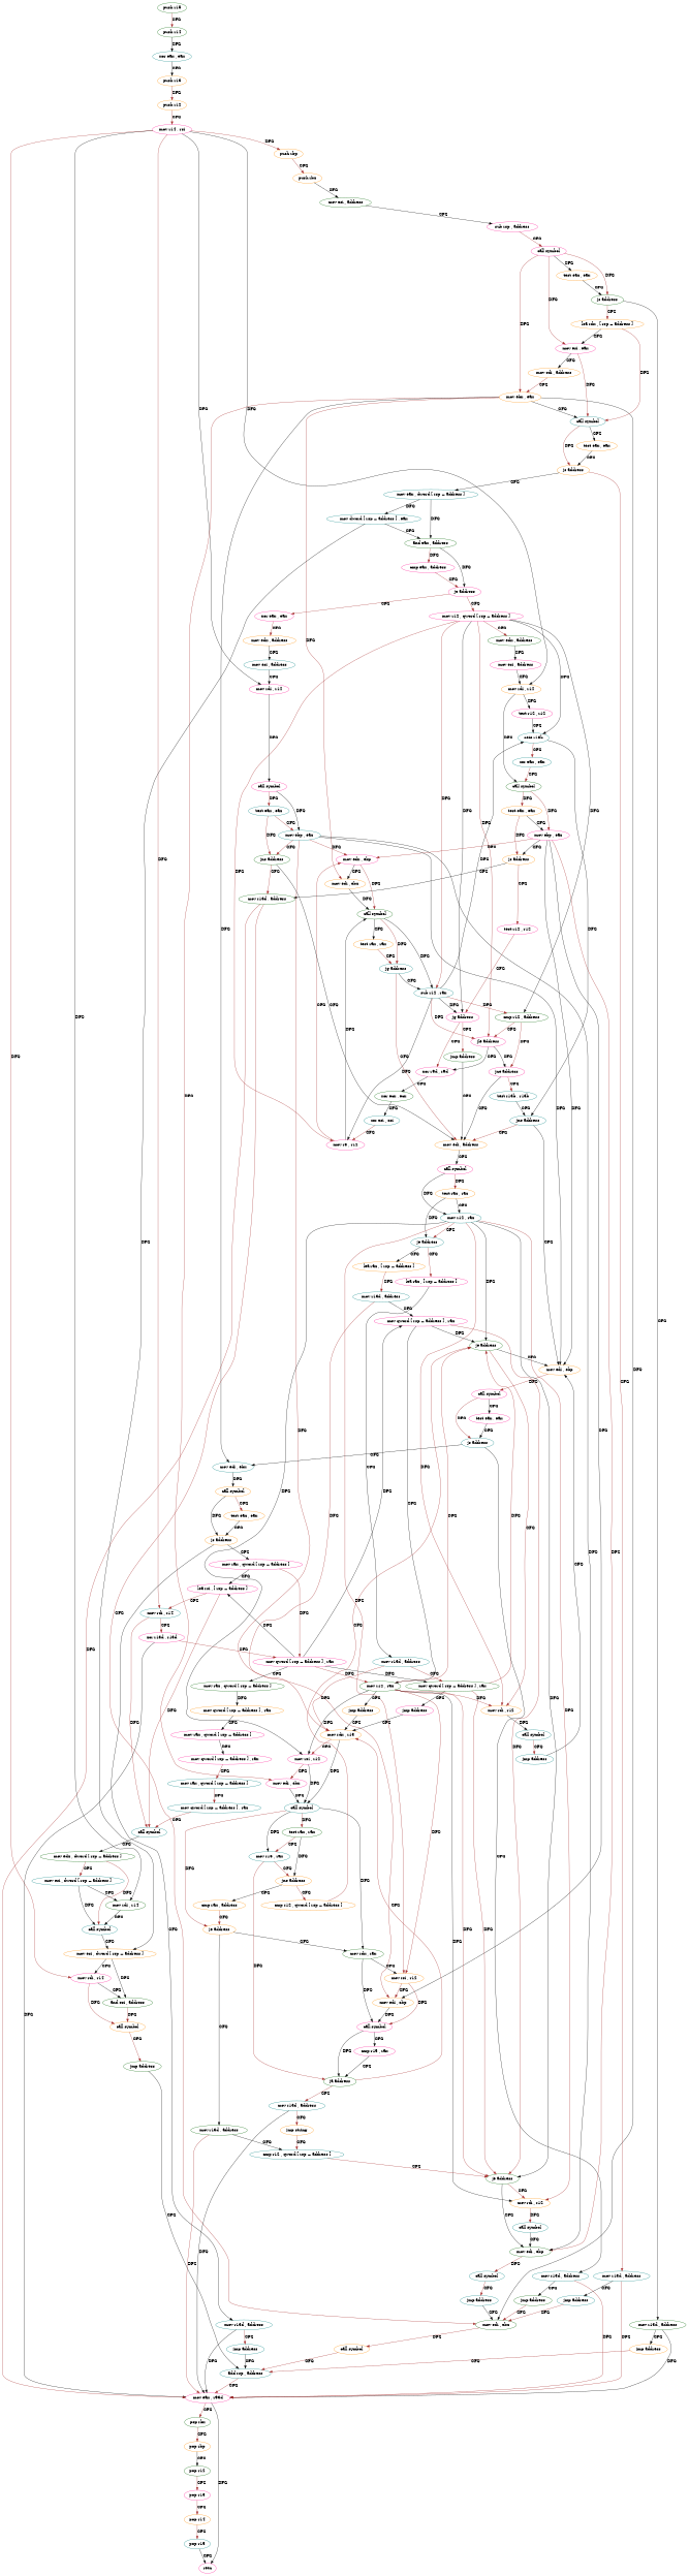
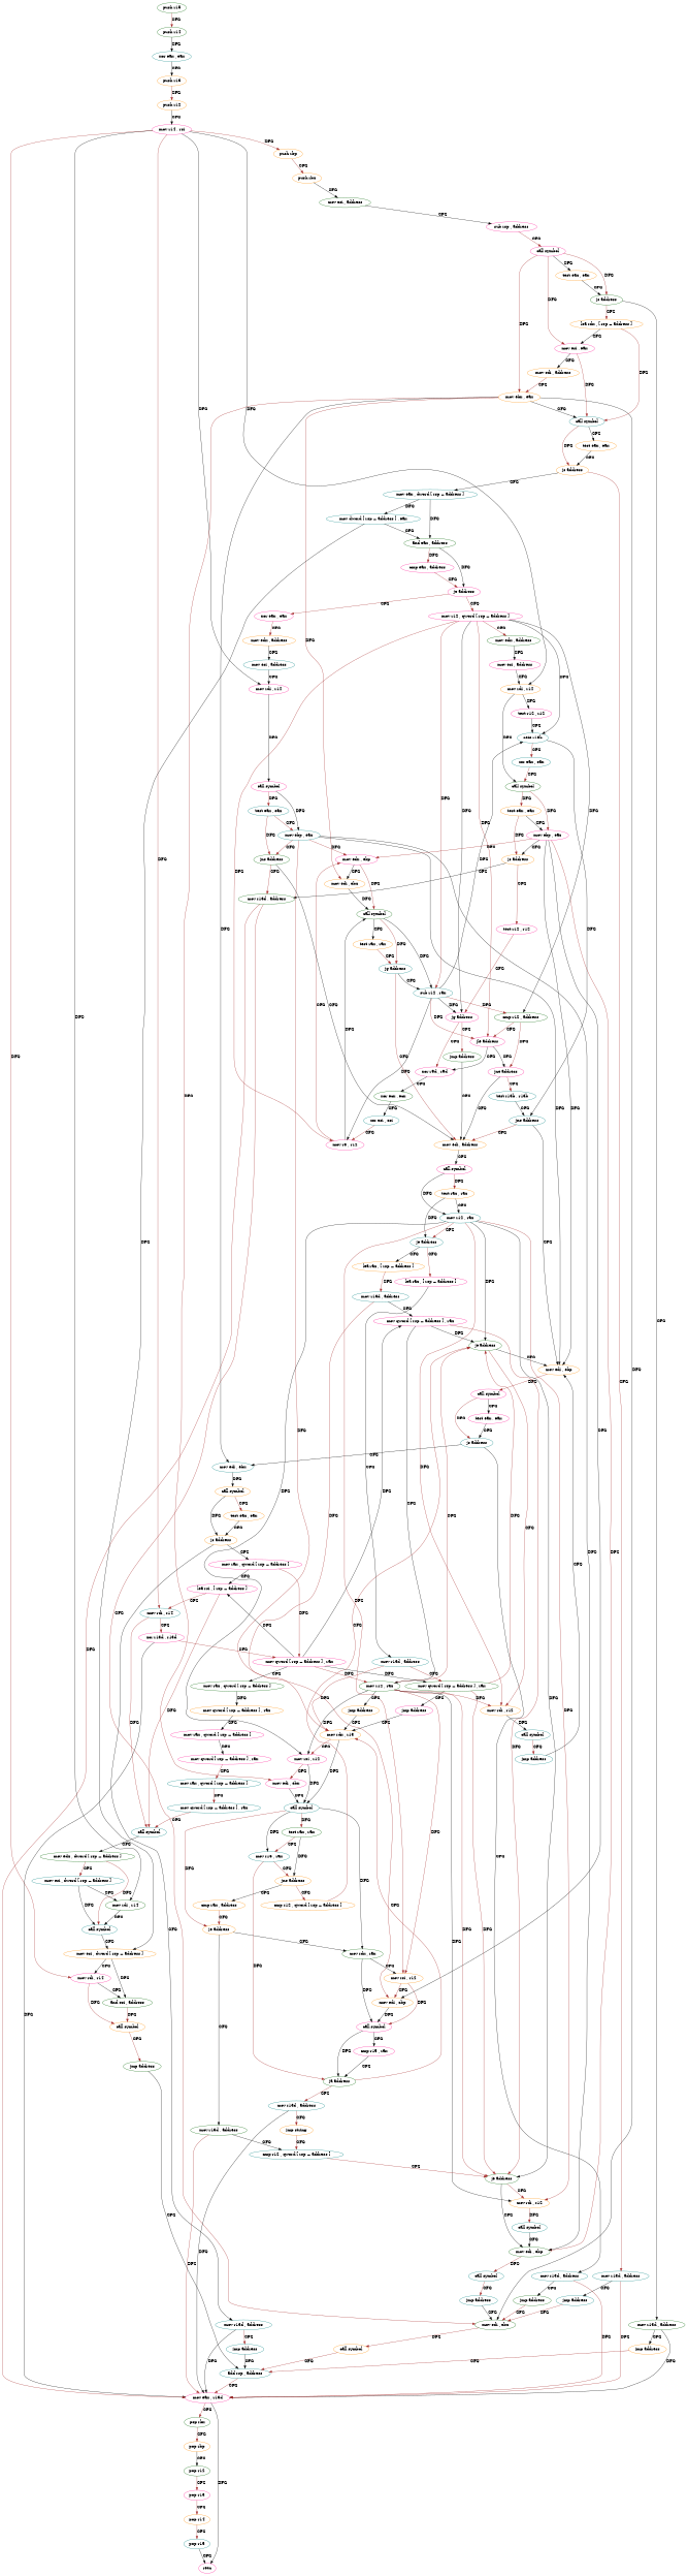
  digraph {
    node [color=teal]
    edge [color=black]
    n1 [color=darkgreen label="push r15"]
    n2 [color=darkgreen label="push r14"]
    n3 [label="xor eax , eax"]
    n4 [color=darkorange label="push r13"]
    n5 [color=darkorange label="push r12"]
    n6 [color=deeppink label="mov r14 , rsi"]
    n7 [color=darkorange label="push rbp"]
    n8 [color=darkorange label="mov rdi , r14"]
    n9 [color=deeppink label="mov rdi , r14"]
    n10 [label="mov rdi , r14"]
    n11 [color=darkgreen label="mov rdi , r14"]
    n12 [color=deeppink label="mov rdi , r14"]
    n13 [color=darkorange label="push rbx"]
    n14 [color=deeppink label="test r12 , r12"]
    n15 [color=darkgreen label="call symbol"]
    n16 [color=deeppink label="call symbol"]
    n17 [label="call symbol"]
    n18 [color=deeppink label="xor r13d , r13d"]
    n19 [label="call symbol"]
    n20 [color=darkgreen label="and esi , address"]
    n21 [color=darkorange label="call symbol"]
    n22 [color=darkgreen label="mov esi , address"]
    n23 [color=deeppink label="sub rsp , address"]
    n24 [color=deeppink label="call symbol"]
    n25 [color=darkorange label="test eax , eax"]
    n26 [color=darkgreen label="js address"]
    n27 [color=deeppink label="mov esi , eax"]
    n28 [color=darkorange label="mov ebx , eax"]
    n29 [color=darkgreen label="mov r13d , address"]
    n30 [color=darkorange label="lea rdx , [ rsp + address ]"]
    n31 [label="call symbol"]
    n32 [color=darkorange label="mov edi , address"]
    n33 [color=darkgreen label="mov edi , ebx"]
    n34 [color=darkorange label="mov edi , ebx"]
    n35 [color=deeppink label="mov edi , ebx"]
    n36 [label="mov edi , ebx"]
    n37 [color=darkorange label="jmp address"]
-   n38 [color=deeppink label="mov eax , r93d"]
+   n38 [color=deeppink label="mov eax , r13d"]
    n39 [label="add rsp , address"]
    n40 [color=darkgreen label="pop rbx"]
    n41 [color=deeppink label=retn]
    n42 [color=darkorange label="test eax , eax"]
    n43 [color=darkorange label="js address"]
    n44 [color=darkorange label="call symbol"]
    n45 [color=darkgreen label="call symbol"]
    n46 [label="call symbol"]
    n47 [color=darkorange label="call symbol"]
    n48 [label="mov r13d , address"]
    n49 [label="mov eax , dword [ rsp + address ]"]
    n50 [label="jmp address"]
    n51 [label="mov dword [ rsp + address ] , eax"]
    n52 [color=darkgreen label="and eax , address"]
    n53 [color=darkorange label="mov esi , dword [ rsp + address ]"]
    n54 [color=deeppink label="cmp eax , address"]
    n55 [color=deeppink label="je address"]
    n56 [color=darkorange label="pop rbp"]
    n57 [color=darkgreen label="pop r12"]
    n58 [color=deeppink label="pop r13"]
    n59 [color=darkorange label="pop r14"]
    n60 [label="pop r15"]
    n61 [color=deeppink label="mov r12 , qword [ rsp + address ]"]
    n62 [color=deeppink label="xor eax , eax"]
    n63 [color=darkgreen label="mov edx , address"]
    n64 [label="sete r13b"]
    n65 [color=deeppink label="jg address"]
    n66 [color=deeppink label="mov r8 , r12"]
    n67 [label="sub r12 , rax"]
    n68 [color=darkgreen label="cmp r12 , address"]
    n69 [color=deeppink label="jle address"]
    n70 [color=darkorange label="mov edx , address"]
    n71 [color=deeppink label="mov esi , address"]
    n72 [label="xor eax , eax"]
    n73 [label="jne address"]
    n74 [color=deeppink label="xor r9d , r9d"]
    n75 [color=darkgreen label="jmp address"]
    n76 [color=deeppink label="mov edx , ebp"]
    n77 [color=deeppink label="jne address"]
    n78 [label="mov esi , address"]
    n79 [color=darkorange label="test eax , eax"]
    n80 [color=deeppink label="mov ebp , eax"]
    n81 [color=darkorange label="mov edi , ebp"]
    n82 [color=darkorange label="mov edi , address"]
    n83 [color=darkorange label="js address"]
    n84 [color=darkorange label="mov edi , ebp"]
    n85 [color=darkgreen label="mov edi , ebp"]
    n86 [color=darkgreen label="mov r13d , address"]
    n87 [color=deeppink label="test r12 , r12"]
    n88 [color=deeppink label="call symbol"]
    n89 [color=deeppink label="call symbol"]
    n90 [label="call symbol"]
    n91 [label="test eax , eax"]
    n92 [label="mov ebp , eax"]
    n93 [color=darkgreen label="jns address"]
    n94 [color=deeppink label="call symbol"]
    n95 [color=darkorange label="test rax , rax"]
    n96 [label="mov r12 , rax"]
    n97 [color=darkgreen label="xor ecx , ecx"]
    n98 [label="xor esi , esi"]
    n99 [label="je address"]
    n100 [color=deeppink label="mov rsi , r12"]
    n101 [color=darkgreen label="je address"]
    n102 [color=darkorange label="mov rdi , r12"]
    n103 [color=darkorange label="mov rsi , r12"]
    n104 [color=darkorange label="mov rdi , r12"]
    n105 [color=darkgreen label="je address"]
    n106 [color=darkorange label="lea rax , [ rsp + address ]"]
    n107 [color=deeppink label="lea rax , [ rsp + address ]"]
    n108 [label="call symbol"]
    n109 [label="call symbol"]
    n110 [label="mov r13d , address"]
    n111 [label="mov r13d , address"]
    n112 [color=deeppink label="mov qword [ rsp + address ] , rax"]
    n113 [color=darkorange label="mov rdx , r13"]
    n114 [color=darkgreen label="mov qword [ rsp + address ] , rax"]
    n115 [color=darkorange label="test rax , rax"]
    n116 [label="jg address"]
    n117 [color=darkgreen label="mov r12 , rax"]
    n118 [color=darkorange label="jmp address"]
    n119 [color=darkgreen label="test rax , rax"]
    n120 [label="mov r15 , rax"]
    n121 [color=darkorange label="je address"]
    n122 [color=darkgreen label="mov rdx , rax"]
    n123 [color=deeppink label="jmp address"]
    n124 [label="test r13b , r13b"]
    n125 [color=darkorange label="jne address"]
    n126 [color=darkgreen label="ja address"]
    n127 [color=darkgreen label="mov r13d , address"]
    n128 [color=darkorange label="cmp rax , address"]
    n129 [color=darkorange label="cmp r12 , qword [ rsp + address ]"]
    n130 [label="mov r13d , address"]
    n131 [label="cmp r12 , qword [ rsp + address ]"]
    n132 [color=deeppink label="cmp r15 , rax"]
    n133 [color=deeppink label="test eax , eax"]
    n134 [label="js address"]
    n135 [label="jmp address"]
    n136 [color=darkorange label="jmp string"]
    n137 [label="mov r13d , address"]
    n138 [color=darkgreen label="jmp address"]
    n139 [color=darkorange label="test eax , eax"]
    n140 [color=darkorange label="js address"]
    n141 [label="jmp address"]
    n142 [label="mov r13d , address"]
    n143 [color=deeppink label="mov rax , qword [ rsp + address ]"]
    n144 [label="jmp address"]
    n145 [color=deeppink label="lea rsi , [ rsp + address ]"]
    n146 [color=deeppink label="mov qword [ rsp + address ] , rax"]
    n147 [color=darkgreen label="mov rax , qword [ rsp + address ]"]
    n148 [color=darkgreen label="mov edx , dword [ rsp + address ]"]
    n149 [color=darkorange label="mov qword [ rsp + address ] , rax"]
    n150 [color=deeppink label="mov rax , qword [ rsp + address ]"]
    n151 [color=deeppink label="mov qword [ rsp + address ] , rax"]
    n152 [label="mov rax , qword [ rsp + address ]"]
    n153 [label="mov qword [ rsp + address ] , rax"]
    n154 [label="mov esi , dword [ rsp + address ]"]
    n155 [color=darkgreen label="jmp address"]
    n1 -> n2 [color=brown label=CFG]
    n2 -> n3 [label=CFG]
    n3 -> n4 [label=CFG]
    n4 -> n5 [color=brown label=CFG]
-   n5 -> n6 [color=brown label=CFG]
+   n5 -> n6 [label=CFG]
    n6 -> n7 [color=brown label=DFG]
    n6 -> n8 [label=DFG]
    n6 -> n9 [label=DFG]
    n6 -> n10 [color=brown label=DFG]
    n6 -> n11 [label=DFG]
    n6 -> n12 [color=brown label=DFG]
    n7 -> n13 [color=brown label=CFG]
    n8 -> n14 [label=CFG]
    n8 -> n15 [label=DFG]
    n9 -> n16 [label=DFG]
    n10 -> n17 [color=brown label=DFG]
    n10 -> n18 [color=brown label=CFG]
    n11 -> n19 [label=DFG]
    n12 -> n20 [label=CFG]
    n12 -> n21 [color=brown label=DFG]
    n13 -> n22 [label=CFG]
    n14 -> n64 [label=CFG]
    n15 -> n79 [color=brown label=DFG]
    n15 -> n80 [color=brown label=DFG]
    n16 -> n91 [color=brown label=DFG]
    n16 -> n92 [label=DFG]
    n17 -> n148 [label=CFG]
    n18 -> n38 [label=DFG]
    n18 -> n146 [color=brown label=CFG]
    n19 -> n53 [label=CFG]
    n20 -> n21 [color=brown label=DFG]
    n21 -> n155 [color=brown label=CFG]
    n22 -> n23 [label=CFG]
    n23 -> n24 [color=brown label=CFG]
    n24 -> n25 [label=CFG]
    n24 -> n26 [color=brown label=DFG]
    n24 -> n27 [color=brown label=DFG]
    n24 -> n28 [color=brown label=DFG]
    n25 -> n26 [label=CFG]
    n26 -> n29 [label=CFG]
    n26 -> n30 [color=brown label=CFG]
    n27 -> n31 [color=brown label=DFG]
    n27 -> n32 [label=CFG]
    n28 -> n31 [label=CFG]
    n28 -> n33 [label=DFG]
    n28 -> n34 [color=brown label=DFG]
    n28 -> n35 [color=brown label=DFG]
    n28 -> n36 [label=DFG]
    n29 -> n37 [label=CFG]
    n29 -> n38 [label=DFG]
    n30 -> n27 [label=CFG]
    n30 -> n31 [color=brown label=DFG]
    n31 -> n42 [label=CFG]
    n31 -> n43 [color=brown label=DFG]
    n32 -> n28 [color=brown label=CFG]
    n33 -> n44 [color=brown label=DFG]
    n34 -> n45 [label=DFG]
    n35 -> n46 [label=DFG]
    n36 -> n47 [label=DFG]
    n37 -> n39 [color=brown label=CFG]
    n38 -> n40 [color=brown label=CFG]
    n38 -> n41 [label=DFG]
    n39 -> n38 [color=brown label=CFG]
    n40 -> n56 [color=brown label=CFG]
    n42 -> n43 [label=CFG]
    n43 -> n48 [color=brown label=CFG]
    n43 -> n49 [label=CFG]
    n44 -> n39 [color=brown label=CFG]
    n45 -> n67 [label=DFG]
    n45 -> n115 [label=CFG]
    n45 -> n116 [color=brown label=DFG]
    n46 -> n119 [color=brown label=DFG]
    n46 -> n120 [label=DFG]
    n46 -> n121 [color=brown label=DFG]
    n46 -> n122 [label=DFG]
    n47 -> n139 [color=brown label=CFG]
    n47 -> n140 [label=DFG]
    n48 -> n38 [color=brown label=DFG]
    n48 -> n50 [label=CFG]
    n49 -> n51 [label=DFG]
    n49 -> n52 [label=DFG]
    n50 -> n33 [color=brown label=CFG]
    n51 -> n52 [label=CFG]
    n51 -> n53 [label=DFG]
    n52 -> n54 [color=brown label=DFG]
    n52 -> n55 [label=DFG]
    n53 -> n12 [label=CFG]
    n53 -> n20 [label=DFG]
    n54 -> n55 [color=brown label=CFG]
    n55 -> n61 [color=brown label=CFG]
    n55 -> n62 [color=brown label=CFG]
    n56 -> n57 [label=CFG]
    n57 -> n58 [color=brown label=CFG]
    n58 -> n59 [color=brown label=CFG]
    n59 -> n60 [color=brown label=CFG]
    n60 -> n41 [label=CFG]
    n61 -> n63 [color=brown label=CFG]
    n61 -> n64 [label=DFG]
    n61 -> n65 [label=DFG]
    n61 -> n66 [color=brown label=DFG]
    n61 -> n67 [color=brown label=DFG]
    n61 -> n68 [label=DFG]
    n61 -> n69 [color=brown label=DFG]
    n62 -> n70 [color=brown label=CFG]
    n63 -> n71 [label=CFG]
    n64 -> n72 [color=brown label=CFG]
    n64 -> n73 [label=DFG]
    n65 -> n74 [color=brown label=CFG]
    n65 -> n75 [color=brown label=CFG]
    n66 -> n45 [label=DFG]
    n66 -> n76 [color=brown label=CFG]
    n67 -> n64 [label=DFG]
    n67 -> n65 [label=DFG]
    n67 -> n66 [label=DFG]
    n67 -> n68 [color=brown label=DFG]
    n67 -> n69 [color=brown label=DFG]
    n68 -> n69 [color=brown label=CFG]
    n68 -> n77 [color=brown label=DFG]
    n69 -> n74 [label=CFG]
    n69 -> n77 [label=CFG]
    n70 -> n78 [label=CFG]
    n71 -> n8 [label=CFG]
    n72 -> n15 [color=brown label=CFG]
    n73 -> n81 [label=CFG]
    n73 -> n82 [color=brown label=CFG]
    n74 -> n97 [label=CFG]
    n75 -> n82 [label=CFG]
    n76 -> n34 [label=CFG]
    n76 -> n45 [color=brown label=DFG]
    n77 -> n82 [label=CFG]
    n77 -> n124 [color=brown label=CFG]
    n78 -> n9 [label=CFG]
    n79 -> n80 [label=CFG]
    n79 -> n83 [color=brown label=DFG]
    n80 -> n76 [color=brown label=DFG]
    n80 -> n81 [label=DFG]
    n80 -> n83 [label=CFG]
    n80 -> n84 [label=DFG]
    n80 -> n85 [color=brown label=DFG]
    n81 -> n88 [color=brown label=DFG]
    n82 -> n94 [label=CFG]
    n83 -> n86 [label=CFG]
    n83 -> n87 [color=brown label=CFG]
    n84 -> n89 [label=DFG]
    n85 -> n90 [color=brown label=DFG]
    n86 -> n33 [color=brown label=CFG]
    n86 -> n38 [color=brown label=DFG]
    n87 -> n65 [color=brown label=CFG]
    n88 -> n133 [label=CFG]
    n88 -> n134 [color=brown label=DFG]
    n89 -> n126 [label=DFG]
    n89 -> n132 [label=CFG]
    n90 -> n141 [color=brown label=CFG]
    n91 -> n92 [color=brown label=CFG]
    n91 -> n93 [color=brown label=DFG]
    n92 -> n76 [color=brown label=DFG]
    n92 -> n81 [label=DFG]
    n92 -> n84 [color=brown label=DFG]
    n92 -> n85 [label=DFG]
    n92 -> n93 [color=brown label=CFG]
    n93 -> n82 [label=CFG]
    n93 -> n86 [color=brown label=CFG]
    n94 -> n95 [color=brown label=DFG]
    n94 -> n96 [label=DFG]
    n95 -> n96 [label=CFG]
    n95 -> n99 [label=DFG]
    n96 -> n99 [color=brown label=CFG]
    n96 -> n100 [label=DFG]
    n96 -> n101 [label=DFG]
    n96 -> n102 [color=brown label=DFG]
    n96 -> n103 [color=brown label=DFG]
    n96 -> n104 [color=brown label=DFG]
    n96 -> n105 [label=DFG]
    n97 -> n98 [label=CFG]
    n98 -> n66 [color=brown label=CFG]
    n99 -> n106 [label=CFG]
    n99 -> n107 [color=brown label=CFG]
    n100 -> n35 [color=brown label=CFG]
    n100 -> n46 [label=DFG]
    n101 -> n81 [label=CFG]
    n101 -> n102 [color=brown label=CFG]
    n102 -> n108 [label=DFG]
    n103 -> n84 [color=brown label=CFG]
    n103 -> n89 [color=brown label=DFG]
    n104 -> n109 [color=brown label=DFG]
    n105 -> n85 [label=CFG]
    n105 -> n104 [color=brown label=CFG]
    n106 -> n110 [color=brown label=CFG]
    n107 -> n111 [label=CFG]
    n108 -> n135 [color=brown label=CFG]
    n109 -> n85 [label=CFG]
    n110 -> n112 [label=CFG]
    n110 -> n113 [color=brown label=DFG]
    n111 -> n113 [color=brown label=DFG]
    n111 -> n114 [color=brown label=CFG]
    n112 -> n101 [label=DFG]
    n112 -> n105 [color=brown label=DFG]
    n112 -> n117 [label=CFG]
    n113 -> n46 [label=DFG]
    n113 -> n100 [color=brown label=CFG]
    n114 -> n101 [color=brown label=DFG]
    n114 -> n105 [color=brown label=DFG]
    n114 -> n123 [label=CFG]
    n115 -> n116 [color=brown label=CFG]
    n116 -> n67 [label=CFG]
    n116 -> n82 [color=brown label=CFG]
    n117 -> n100 [label=DFG]
    n117 -> n101 [color=brown label=DFG]
    n117 -> n102 [color=brown label=DFG]
    n117 -> n103 [color=brown label=DFG]
    n117 -> n104 [label=DFG]
    n117 -> n105 [color=brown label=DFG]
    n117 -> n118 [label=CFG]
    n118 -> n113 [label=CFG]
    n119 -> n120 [color=brown label=CFG]
    n119 -> n125 [label=DFG]
    n120 -> n125 [color=brown label=CFG]
    n120 -> n126 [color=brown label=DFG]
    n121 -> n122 [label=CFG]
    n121 -> n127 [label=CFG]
    n122 -> n89 [label=DFG]
    n122 -> n103 [label=CFG]
    n123 -> n113 [label=CFG]
    n124 -> n73 [label=CFG]
    n125 -> n128 [label=CFG]
    n125 -> n129 [color=brown label=CFG]
    n126 -> n113 [color=brown label=CFG]
    n126 -> n130 [color=brown label=CFG]
    n127 -> n38 [color=brown label=DFG]
    n127 -> n131 [label=CFG]
    n128 -> n121 [color=brown label=CFG]
    n129 -> n101 [color=brown label=CFG]
    n130 -> n38 [label=DFG]
    n130 -> n136 [color=brown label=CFG]
    n131 -> n105 [color=brown label=CFG]
    n132 -> n126 [label=CFG]
    n133 -> n134 [label=CFG]
    n134 -> n36 [label=CFG]
    n134 -> n137 [label=CFG]
    n135 -> n81 [label=CFG]
    n136 -> n131 [color=brown label=CFG]
    n137 -> n38 [color=brown label=DFG]
    n137 -> n138 [label=CFG]
    n138 -> n33 [color=brown label=CFG]
    n139 -> n140 [label=CFG]
    n140 -> n142 [label=CFG]
    n140 -> n143 [label=CFG]
    n141 -> n33 [label=CFG]
    n142 -> n38 [label=DFG]
    n142 -> n144 [color=brown label=CFG]
    n143 -> n145 [label=CFG]
    n143 -> n146 [color=brown label=DFG]
    n144 -> n39 [label=CFG]
    n145 -> n10 [color=brown label=CFG]
    n145 -> n17 [color=brown label=DFG]
    n146 -> n112 [label=DFG]
    n146 -> n114 [label=DFG]
    n146 -> n117 [color=brown label=DFG]
    n146 -> n145 [label=DFG]
    n146 -> n147 [label=CFG]
    n147 -> n149 [label=DFG]
    n148 -> n19 [color=brown label=DFG]
    n148 -> n154 [color=brown label=CFG]
    n149 -> n150 [label=CFG]
    n150 -> n151 [label=DFG]
    n151 -> n152 [color=brown label=CFG]
    n152 -> n153 [color=brown label=DFG]
    n153 -> n17 [color=brown label=CFG]
    n154 -> n11 [label=CFG]
    n154 -> n19 [label=DFG]
    n155 -> n39 [label=CFG]
  }
